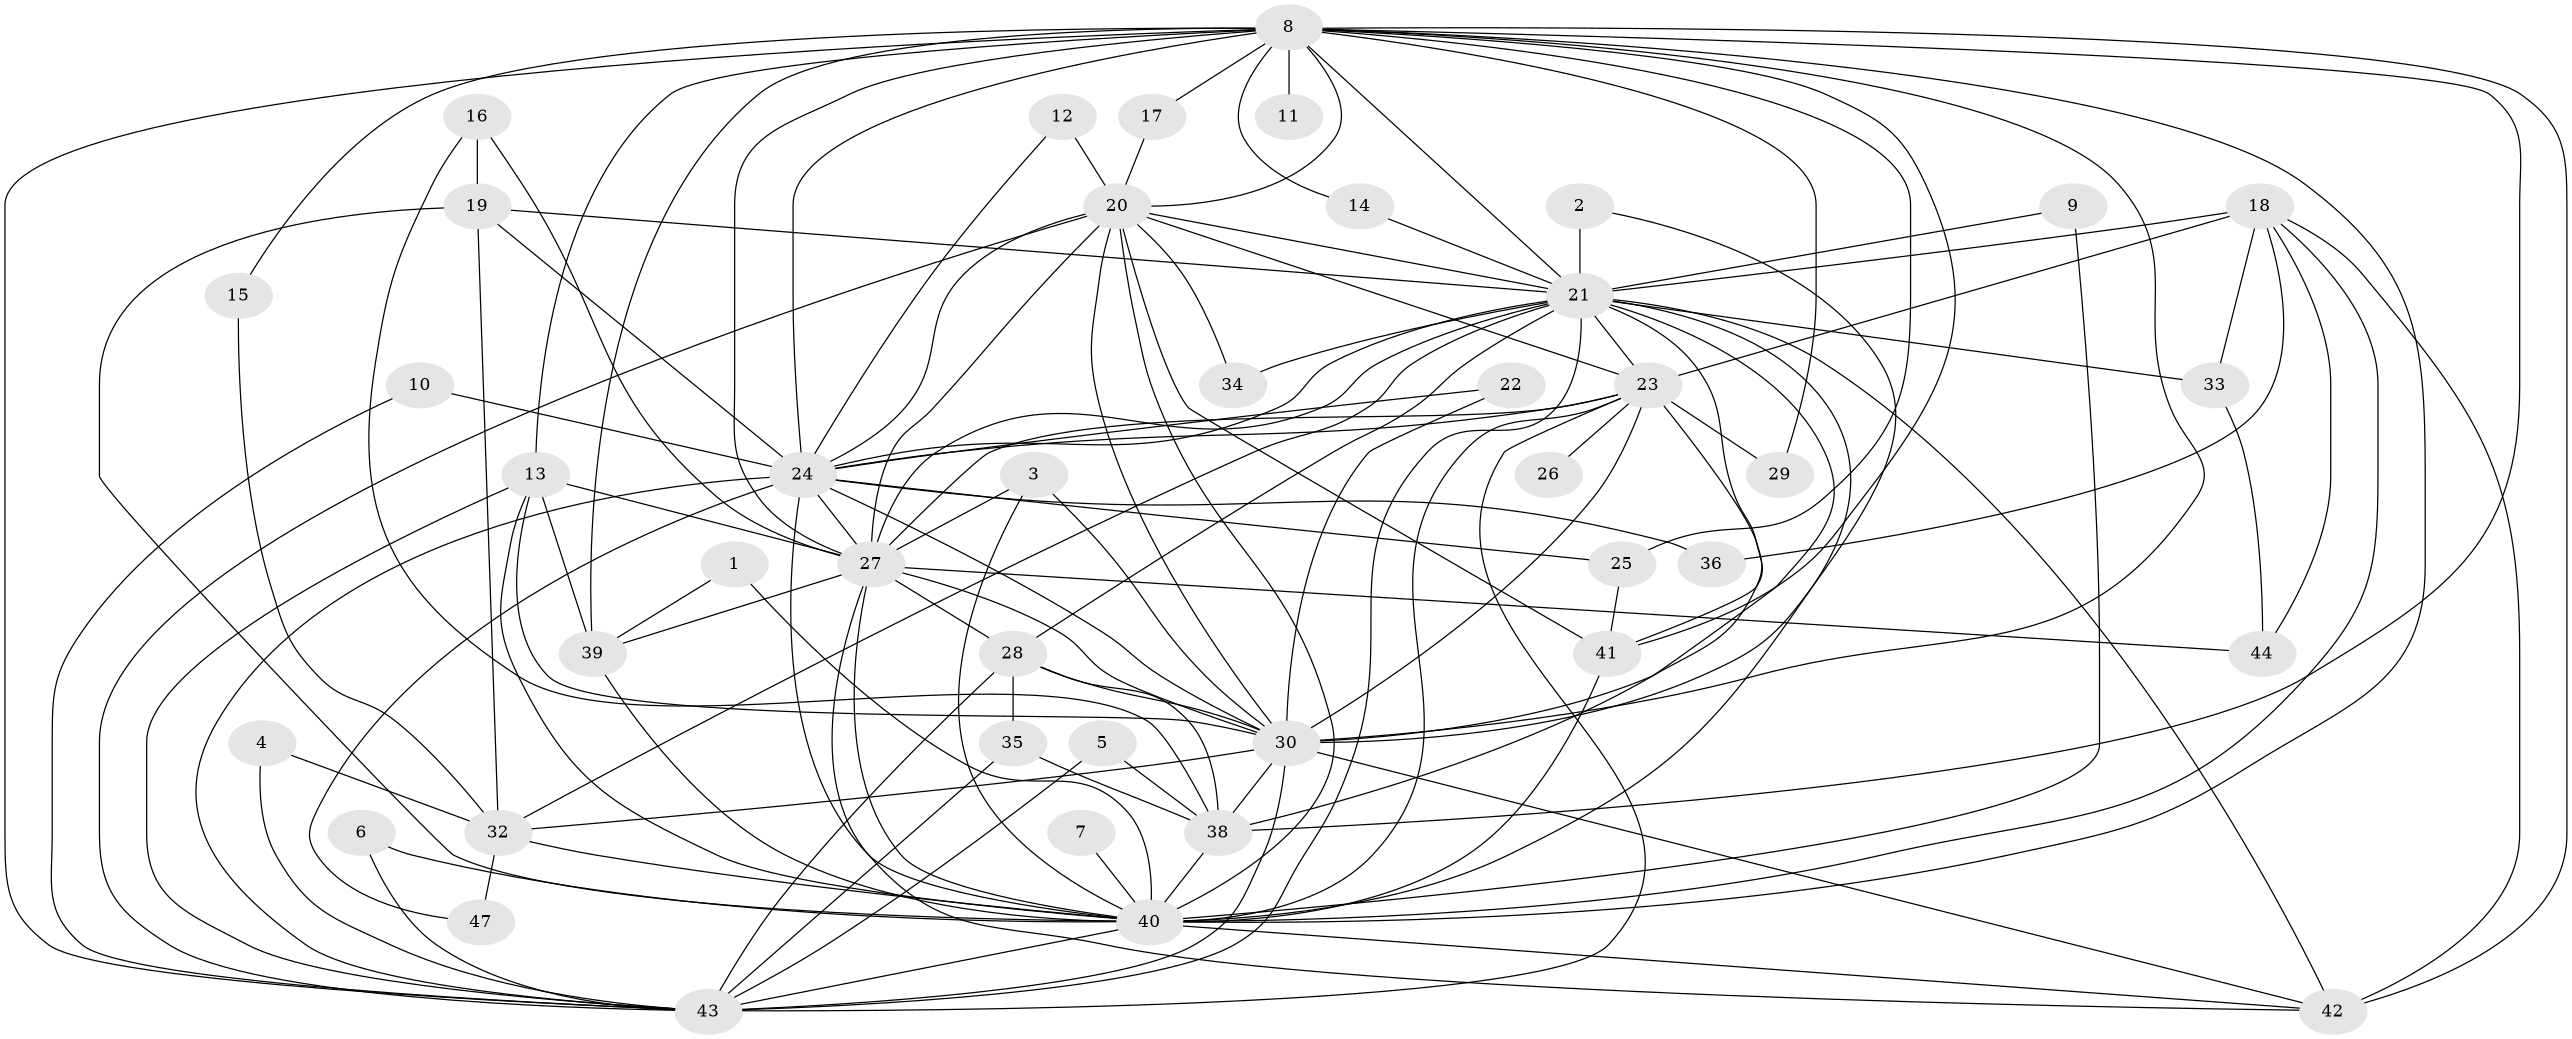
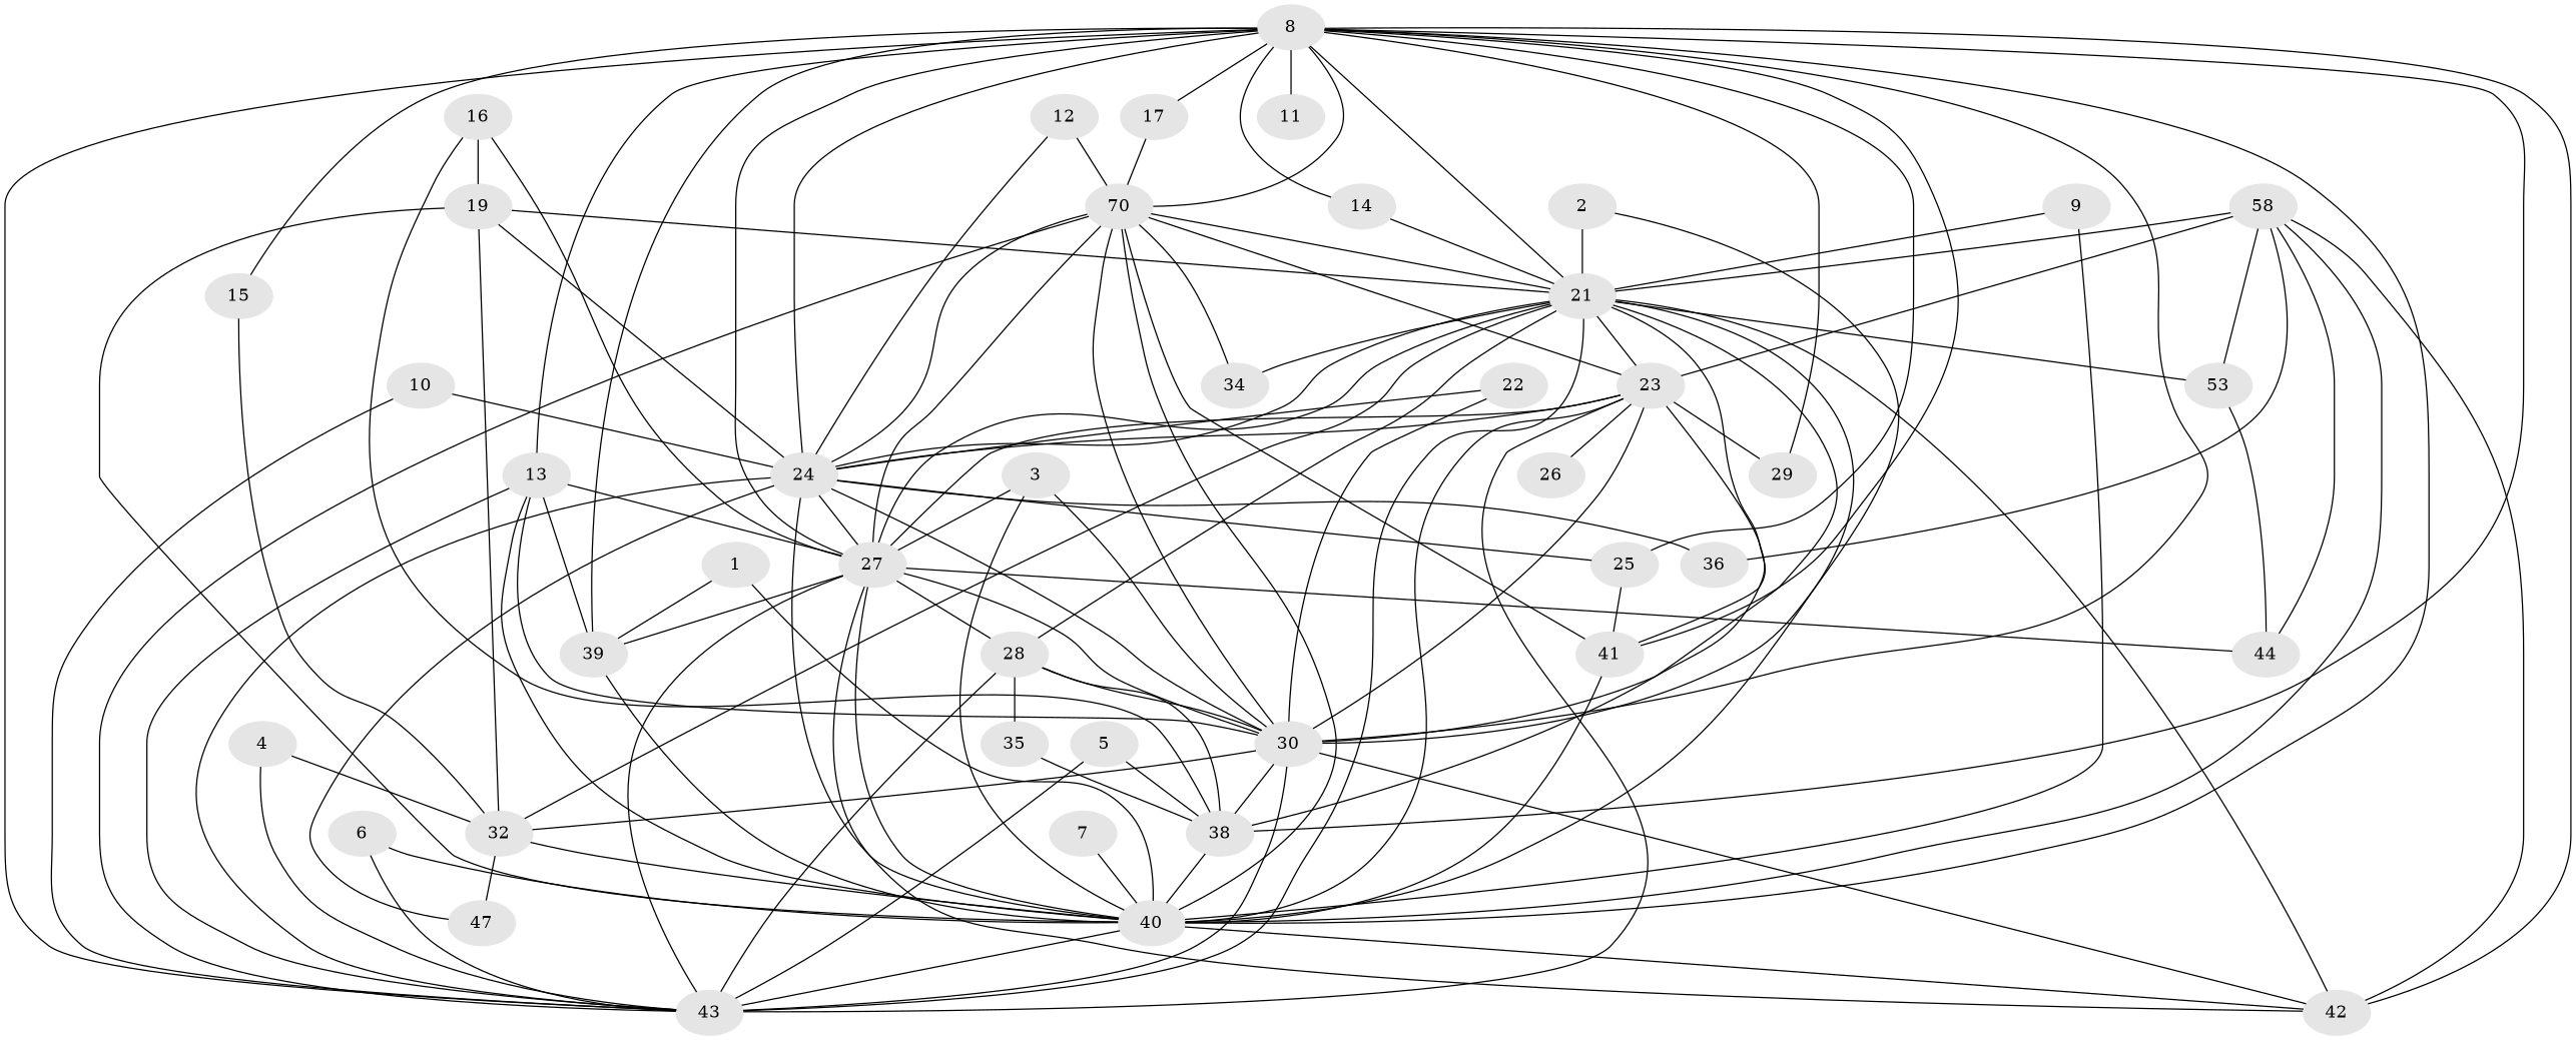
  graph {
    node [color=gray90 style=filled]
    edge [weight=1.0]
    1
    39
    40
    21
    30
    27
    32
    43
    23
    24
    41
    42
-   33
+   33 [label=53]
    34
    28
    2
    38
    3
    44
    4
    n21 [label=47]
    5
    6
    7
    8
    11
    13
    14
    15
    17
-   20
+   20 [label=70]
    25
    29
    26
    36
    9
    10
    12
    16
    19
-   18
+   18 [label=58]
    35
    22
    1 -- 39
    1 -- 40
    39 -- 40
    40 -- 43 [weight=2.0]
    40 -- 42
    21 -- 40
    21 -- 30
    21 -- 27
    21 -- 32
    21 -- 43
    21 -- 23
    21 -- 24
    21 -- 41
    21 -- 42 [weight=2.0]
    21 -- 33
    21 -- 34
    21 -- 28
    30 -- 32
    30 -- 43 [weight=2.0]
    30 -- 42
    30 -- 38
    27 -- 39
    27 -- 40
    27 -- 30
-   35 -- 43
+   27 -- 43
    27 -- 42
    27 -- 28
    27 -- 44
    32 -- 40 [weight=2.0]
    32 -- n21
    23 -- 40
    23 -- 30
    23 -- 27
    23 -- 43 [weight=2.0]
    23 -- 24
    23 -- 38
    23 -- 29
    23 -- 26
    24 -- 40
    24 -- 30
    24 -- 27 [weight=2.0]
    24 -- 43
    24 -- n21
    24 -- 25
    24 -- 36
    41 -- 40 [weight=2.0]
    33 -- 44
    28 -- 30
    28 -- 43
    28 -- 38
    28 -- 35
    2 -- 21 [weight=2.0]
    2 -- 30
    38 -- 40
    3 -- 40
    3 -- 30
    3 -- 27
    4 -- 32
    4 -- 43
    5 -- 43
    5 -- 38
    6 -- 40
    6 -- 43
    7 -- 40
    8 -- 39
    8 -- 40 [weight=2.0]
    8 -- 21 [weight=2.0]
    8 -- 30 [weight=2.0]
    8 -- 27 [weight=2.0]
    8 -- 43 [weight=2.0]
    8 -- 24 [weight=3.0]
    8 -- 41
    8 -- 42
    8 -- 38
    8 -- 11 [weight=2.0]
    8 -- 13
    8 -- 14
    8 -- 15
    8 -- 17
    8 -- 20 [weight=2.0]
    8 -- 25
    8 -- 29
    13 -- 39
    13 -- 40
    13 -- 30
    13 -- 27
    13 -- 43
    14 -- 21
    15 -- 32
    17 -- 20
    20 -- 40 [weight=2.0]
    20 -- 21
    20 -- 30 [weight=3.0]
    20 -- 27
    20 -- 43
    20 -- 23 [weight=3.0]
    20 -- 24
    20 -- 41
    20 -- 34
    25 -- 41
    9 -- 40
    9 -- 21
    10 -- 43
    10 -- 24
    12 -- 24
    12 -- 20 [weight=2.0]
    16 -- 27
    16 -- 38
    16 -- 19
    19 -- 40
    19 -- 21
    19 -- 32
    19 -- 24
    18 -- 40
    18 -- 21
    18 -- 23 [weight=2.0]
    18 -- 42
    18 -- 33
    18 -- 44
    18 -- 36
    35 -- 38
    22 -- 30
    22 -- 24
  }
